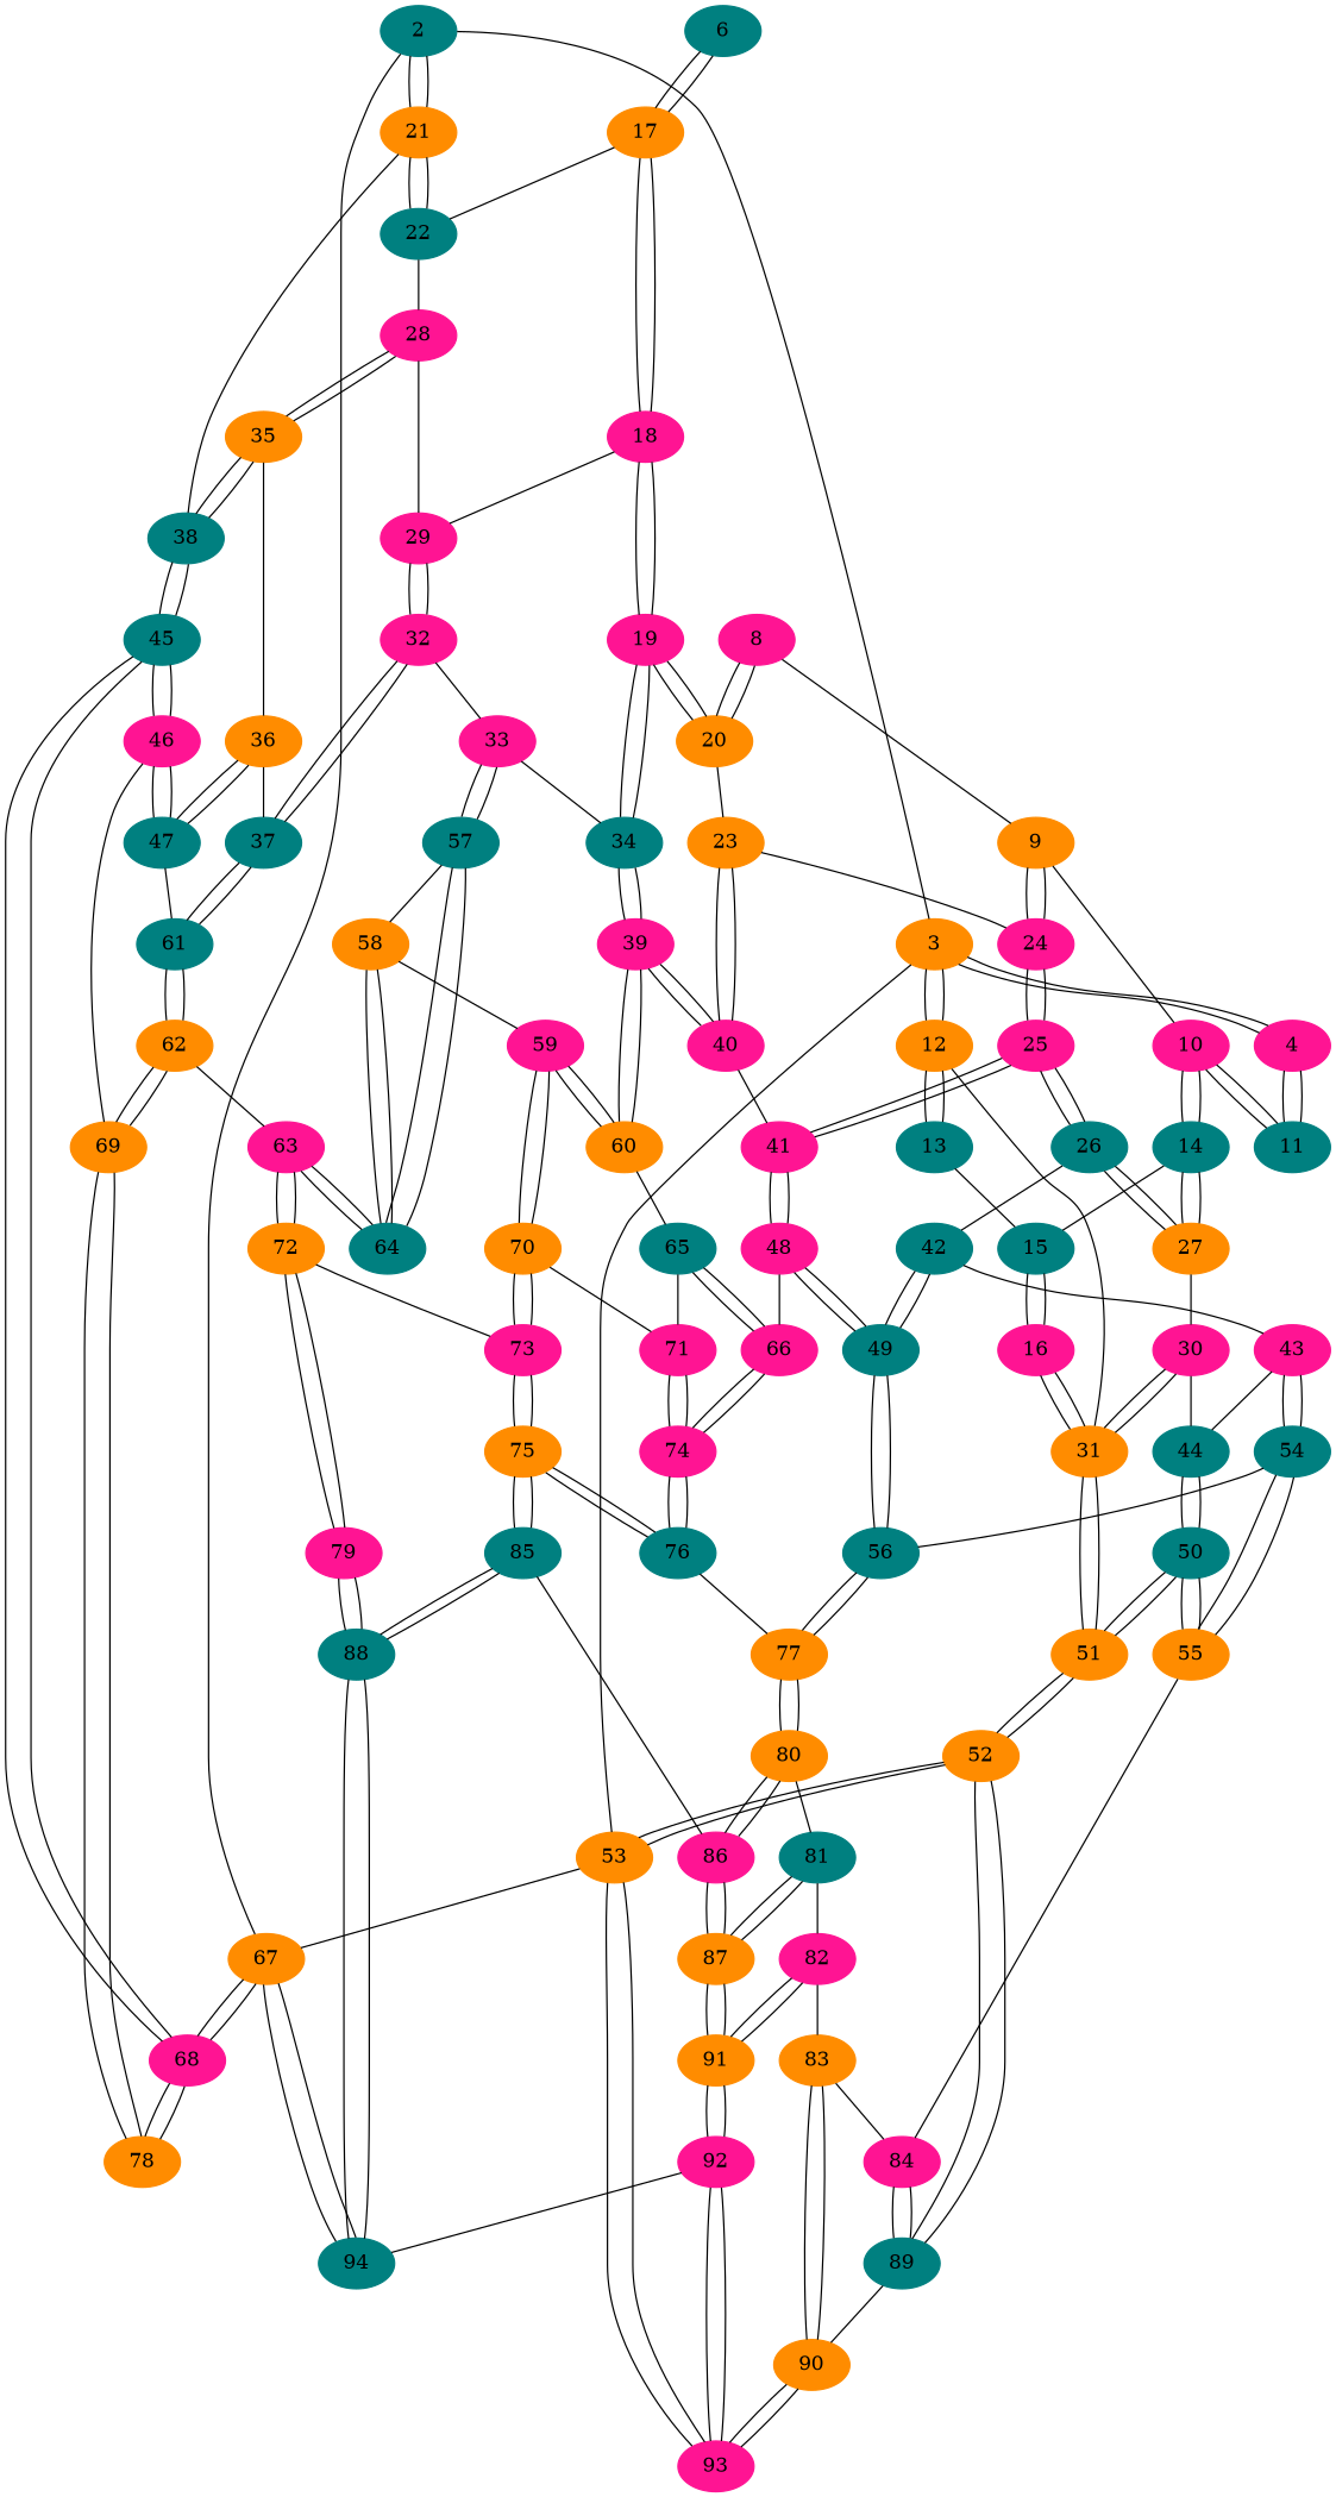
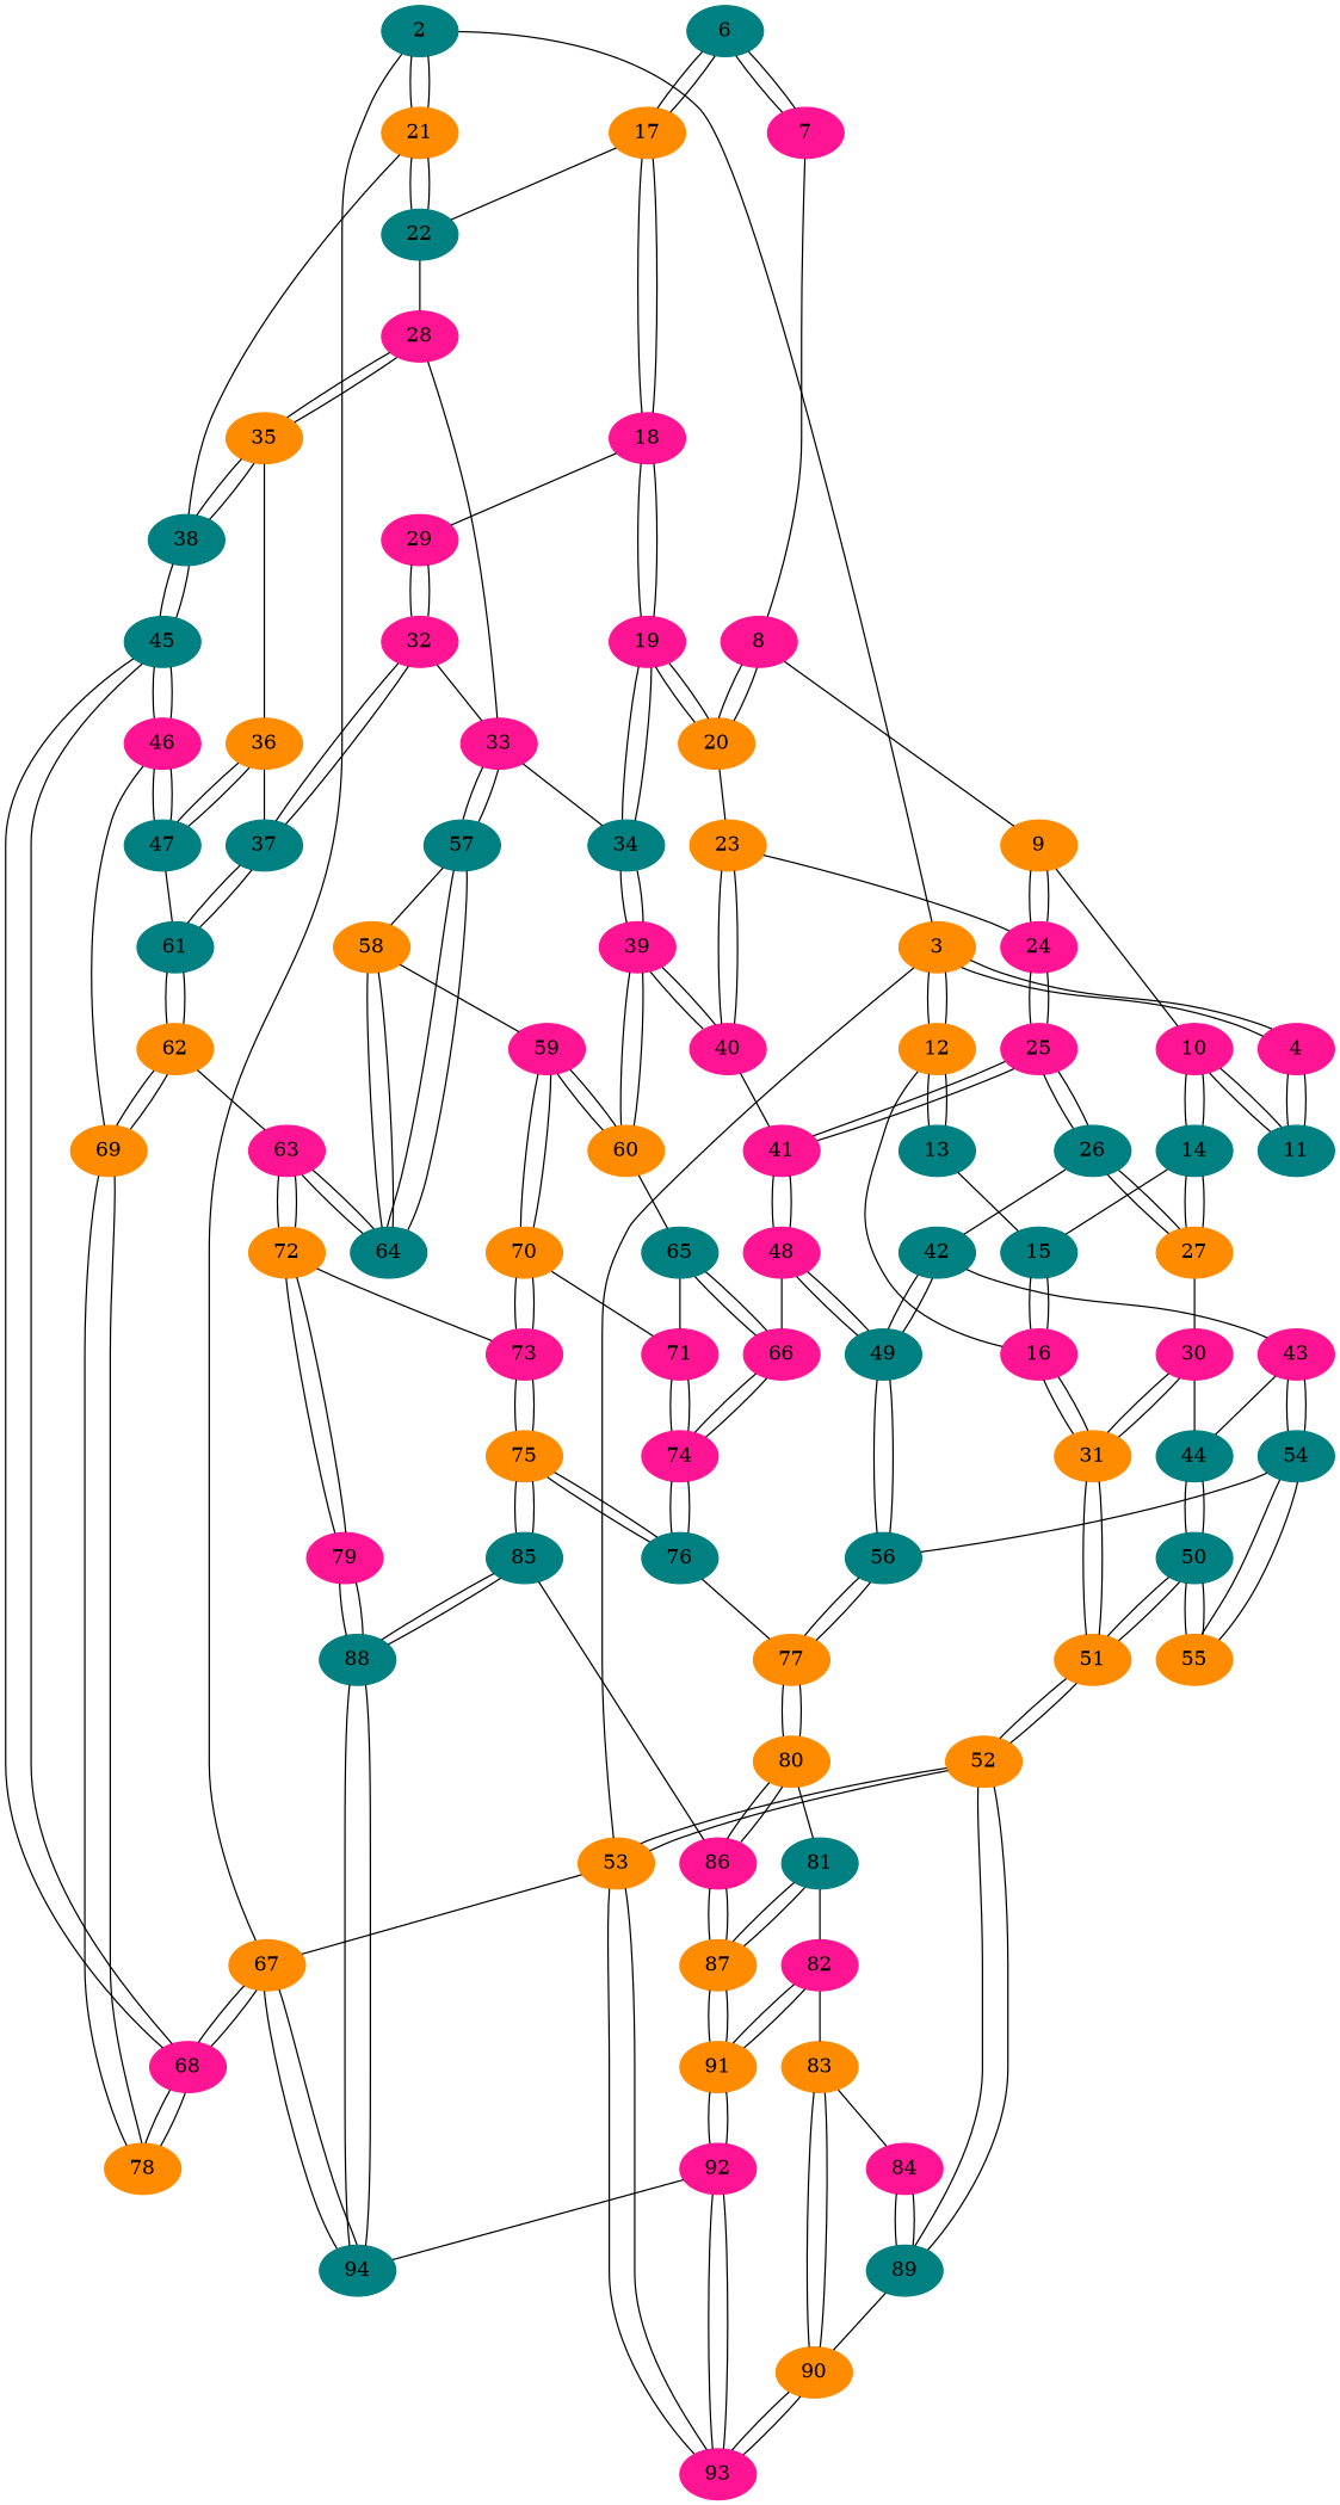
  graph {
    node [color=deeppink style=filled]
    2 [color=teal]
    3 [color=darkorange]
    21 [color=darkorange]
    67 [color=darkorange]
    6 [color=teal]
+   7
    17 [color=darkorange]
    4
    12 [color=darkorange]
    53 [color=darkorange]
    22 [color=teal]
    38 [color=teal]
    68
    94 [color=teal]
    11 [color=teal]
    13 [color=teal]
    16
    93
    8
    18
    9 [color=darkorange]
    20 [color=darkorange]
    10
    24
    23 [color=darkorange]
    14 [color=teal]
    25
    15 [color=teal]
    27 [color=darkorange]
    31 [color=darkorange]
    30
    51 [color=darkorange]
    19
    29
    28
    34 [color=teal]
    32
    39
    40
    45 [color=teal]
    35 [color=darkorange]
    41
    26 [color=teal]
    42 [color=teal]
    48
    43
    49 [color=teal]
    44 [color=teal]
    36 [color=darkorange]
    33
    37 [color=teal]
    50 [color=teal]
    52 [color=darkorange]
    57 [color=teal]
    61 [color=teal]
    58 [color=darkorange]
    64 [color=teal]
    60 [color=darkorange]
    47 [color=teal]
    62 [color=darkorange]
    46
    65 [color=teal]
    66
    54 [color=teal]
    56 [color=teal]
    55 [color=darkorange]
    69 [color=darkorange]
    78 [color=darkorange]
    74
    77 [color=darkorange]
    84
    89 [color=teal]
    90 [color=darkorange]
    80 [color=darkorange]
    59
    70 [color=darkorange]
    71
    73
    63
    72 [color=darkorange]
    79
    76 [color=teal]
    75 [color=darkorange]
    88 [color=teal]
    85 [color=teal]
    86
    81 [color=teal]
    82
    87 [color=darkorange]
    83 [color=darkorange]
    91 [color=darkorange]
    92
    2 -- 3
    2 -- 21
    2 -- 21
    2 -- 67
    3 -- 4
    3 -- 4
    3 -- 12
    3 -- 12
    3 -- 53
    21 -- 22
    21 -- 22
    21 -- 38
    67 -- 68
    67 -- 68
    67 -- 94
    67 -- 94
+   6 -- 7
+   6 -- 7
    6 -- 17
    6 -- 17
+   7 -- 8
    17 -- 22
    17 -- 18
    17 -- 18
    4 -- 11
    4 -- 11
    12 -- 13
    12 -- 13
-   12 -- 31
+   12 -- 16
    53 -- 67
    53 -- 93
    53 -- 93
    22 -- 28
    38 -- 45
    38 -- 45
    68 -- 78
    68 -- 78
    13 -- 15
    16 -- 31
    16 -- 31
    8 -- 9
    8 -- 20
    8 -- 20
    18 -- 19
    18 -- 19
    18 -- 29
    9 -- 10
    9 -- 24
    9 -- 24
    20 -- 23
    10 -- 11
    10 -- 11
    10 -- 14
    10 -- 14
    24 -- 25
    24 -- 25
    23 -- 24
    23 -- 40
    23 -- 40
    14 -- 15
    14 -- 27
    14 -- 27
    25 -- 41
    25 -- 41
    25 -- 26
    25 -- 26
    15 -- 16
    15 -- 16
    27 -- 30
    31 -- 51
    31 -- 51
    30 -- 31
    30 -- 31
    30 -- 44
    51 -- 52
    51 -- 52
    19 -- 20
    19 -- 20
    19 -- 34
    19 -- 34
    29 -- 32
    29 -- 32
-   28 -- 29
+   28 -- 33
    28 -- 35
    28 -- 35
    34 -- 39
    34 -- 39
    32 -- 33
    32 -- 37
    32 -- 37
    39 -- 40
    39 -- 40
    39 -- 60
    39 -- 60
    40 -- 41
    45 -- 68
    45 -- 68
    45 -- 46
    45 -- 46
    35 -- 38
    35 -- 38
    35 -- 36
    41 -- 48
    41 -- 48
    26 -- 27
    26 -- 27
    26 -- 42
    42 -- 43
    42 -- 49
    42 -- 49
    48 -- 49
    48 -- 49
    48 -- 66
    43 -- 44
    43 -- 54
    43 -- 54
    49 -- 56
    49 -- 56
    44 -- 50
    44 -- 50
    36 -- 37
    36 -- 47
    36 -- 47
    33 -- 34
    33 -- 57
    33 -- 57
    37 -- 61
    37 -- 61
    50 -- 51
    50 -- 51
    50 -- 55
    50 -- 55
    52 -- 53
    52 -- 53
    52 -- 89
    52 -- 89
    57 -- 58
    57 -- 64
    57 -- 64
    61 -- 62
    61 -- 62
    58 -- 64
    58 -- 64
    58 -- 59
    60 -- 65
    47 -- 61
    62 -- 69
    62 -- 69
    62 -- 63
    46 -- 47
    46 -- 47
    46 -- 69
    65 -- 66
    65 -- 66
    65 -- 71
    66 -- 74
    66 -- 74
    54 -- 56
    54 -- 55
    54 -- 55
    56 -- 77
    56 -- 77
-   55 -- 84
    69 -- 78
    69 -- 78
    74 -- 76
    74 -- 76
    77 -- 80
    77 -- 80
    84 -- 89
    84 -- 89
    89 -- 90
    90 -- 93
    90 -- 93
    80 -- 86
    80 -- 86
    80 -- 81
    59 -- 60
    59 -- 60
    59 -- 70
    59 -- 70
    70 -- 71
    70 -- 73
    70 -- 73
    71 -- 74
    71 -- 74
    73 -- 75
    73 -- 75
    63 -- 64
    63 -- 64
    63 -- 72
    63 -- 72
    72 -- 73
    72 -- 79
    72 -- 79
    79 -- 88
    79 -- 88
    76 -- 77
    75 -- 76
    75 -- 76
    75 -- 85
    75 -- 85
    88 -- 94
    88 -- 94
    85 -- 88
    85 -- 88
    85 -- 86
    86 -- 87
    86 -- 87
    81 -- 82
    81 -- 87
    81 -- 87
    82 -- 83
    82 -- 91
    82 -- 91
    87 -- 91
    87 -- 91
    83 -- 84
    83 -- 90
    83 -- 90
    91 -- 92
    91 -- 92
    92 -- 94
    92 -- 93
    92 -- 93
  }
